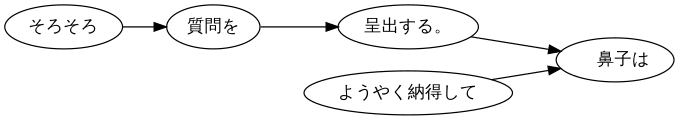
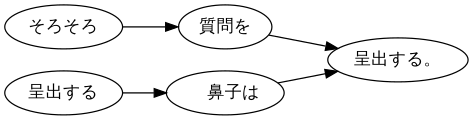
  digraph {
    fontname=Lato
    rankdir=LR
    node [fontname=Lato]
    edge [fontname=Lato]
    n1 [label="　鼻子は"]
    n2 [label="呈出する。"]
-   n3 [label="ようやく納得して"]
+   n3 [label="呈出する"]
    n4 [label="そろそろ"]
    n5 [label="質問を"]
-   n2 -> n1
+   n1 -> n2
    n3 -> n1
    n4 -> n5
    n5 -> n2
  }
